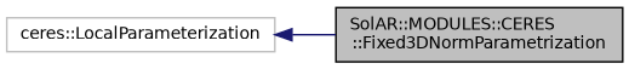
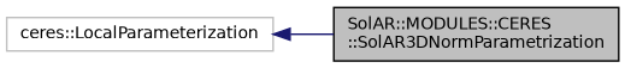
  digraph {
    rankdir=LR
    node [fontname=Helvetica fontsize=10 shape=record style=filled]
-   n1 [color=black fillcolor=grey75 fontcolor=black height=0.2 label="SolAR::MODULES::CERES\l::Fixed3DNormParametrization" width=0.4]
+   n1 [color=black fillcolor=grey75 fontcolor=black height=0.2 label="SolAR::MODULES::CERES\l::SolAR3DNormParametrization" width=0.4]
    n2 [color=grey75 fillcolor=white height=0.2 label="ceres::LocalParameterization" width=0.4]
    n2 -> n1 [color=midnightblue dir=back fontname=Helvetica fontsize=10 labelfontname=Helvetica labelfontsize=10 style=solid]
  }
